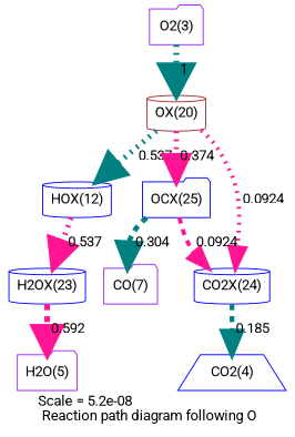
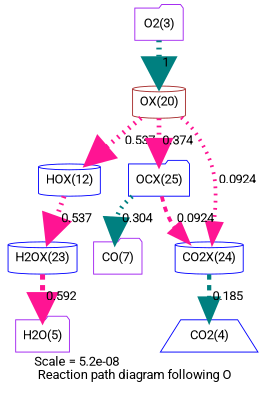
  digraph {
    fontname=Roboto
    label="Scale = 5.2e-08\l Reaction path diagram following O"
    node [color=blue fontname=Roboto shape=folder]
    edge [arrowsize=2.77 color=deeppink fontname=Roboto penwidth=5.53 style=dotted]
    n1 [color=purple label="O2(3)"]
    n2 [color=brown label="OX(20)" shape=cylinder]
    n3 [label="HOX(12)" shape=cylinder]
    n4 [label="OCX(25)"]
    n5 [label="CO2X(24)" shape=cylinder]
    n6 [label="H2OX(23)" shape=cylinder]
    n7 [color=purple label="CO(7)"]
    n8 [label="CO2(4)" shape=trapezium]
    n9 [color=purple label="H2O(5)"]
    n1 -> n2 [arrowsize=3 color=teal label=" 1" penwidth=6]
-   n2 -> n3 [color=teal label=" 0.537"]
+   n2 -> n3 [label=" 0.537"]
    n2 -> n4 [arrowsize=2.63 label=" 0.374" penwidth=5.26]
    n2 -> n5 [arrowsize=2.1 label=" 0.0924" penwidth=4.2]
    n3 -> n6 [label=" 0.537"]
    n4 -> n5 [arrowsize=2.1 label=" 0.0924" penwidth=4.2 style=dashed]
-   n4 -> n7 [arrowsize=2.55 color=teal label=" 0.304" penwidth=5.1 style=dashed]
+   n4 -> n7 [arrowsize=2.55 color=teal label=" 0.304" penwidth=5.1]
    n5 -> n8 [arrowsize=2.36 color=teal label=" 0.185" penwidth=4.73 style=dashed]
    n6 -> n9 [arrowsize=2.8 label=" 0.592" penwidth=5.6 style=dashed]
  }
